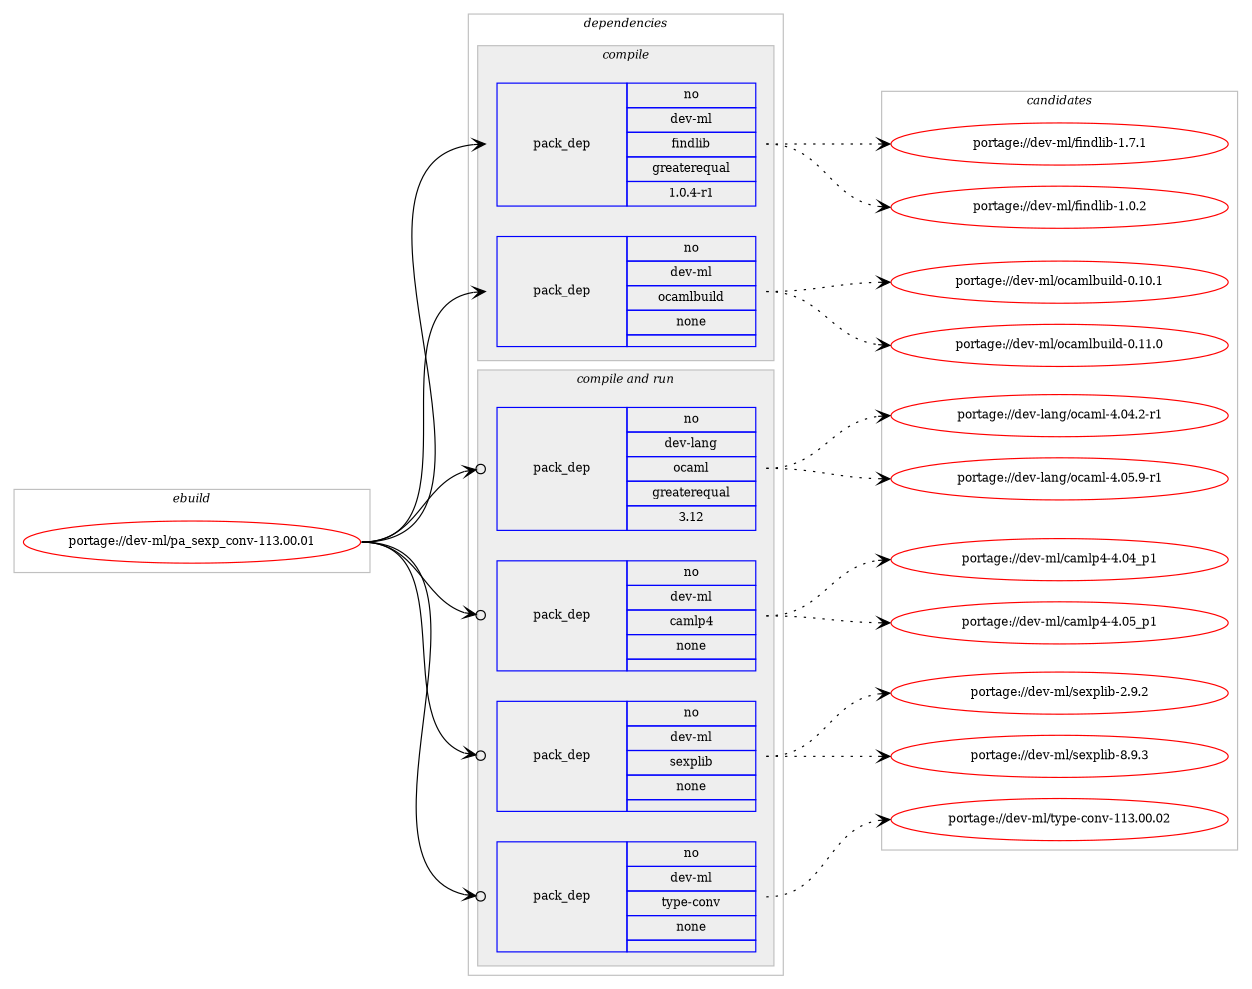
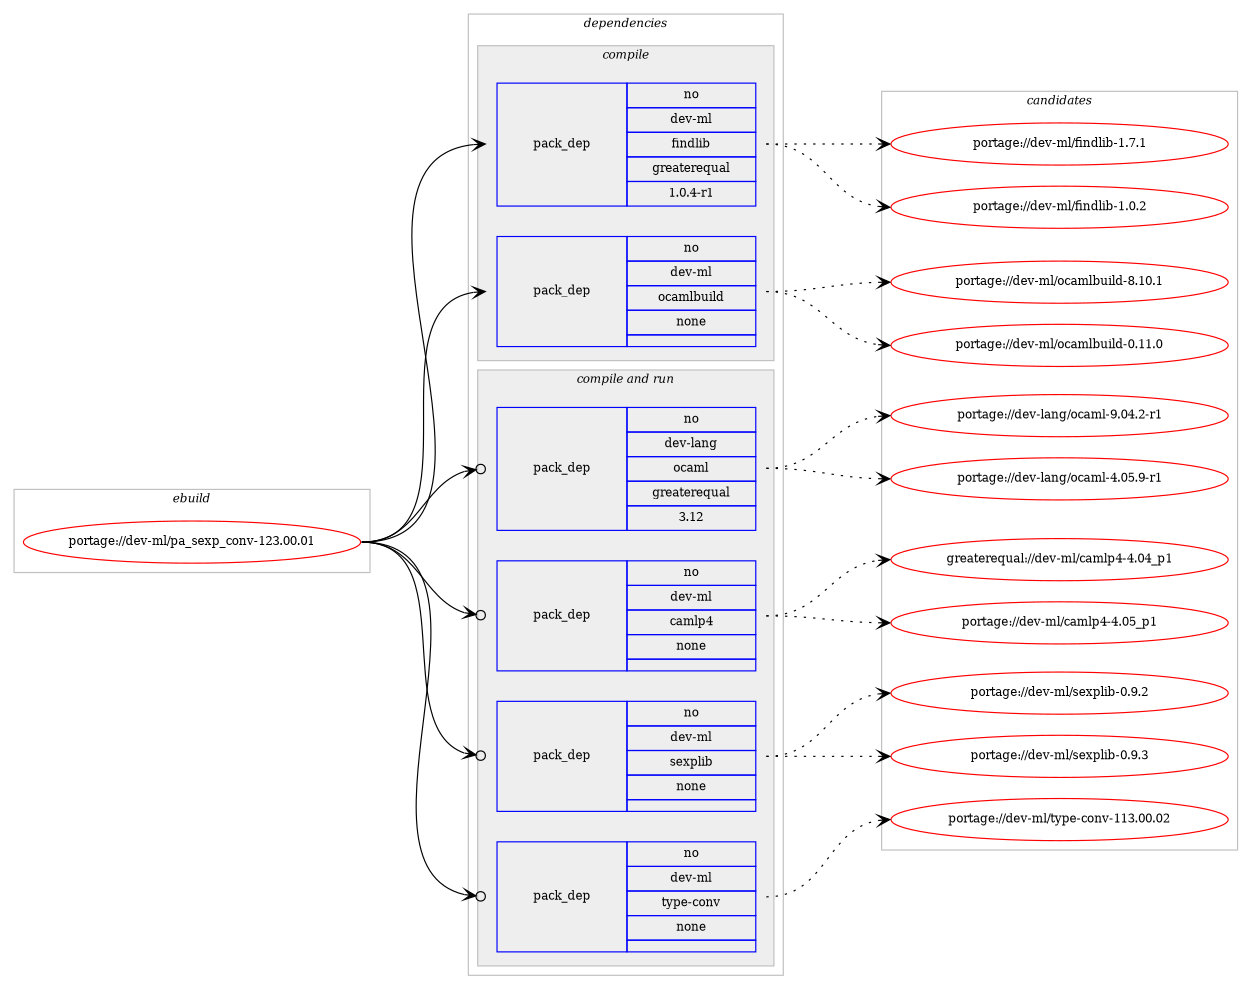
  digraph {
    compound=true
    concentrate=true
    fontname="DejaVu Serif"
    fontsize=10
    newrank=true
    rankdir=LR
    ranksep=1.5
    node [color=red fontname="DejaVu Serif" fontsize=10]
    edge [arrowhead=vee fontname="DejaVu Serif" headport=w style=dotted tailport=e weight=100]
-   n1 [label="portage://dev-ml/pa_sexp_conv-113.00.01" width=4]
+   n1 [label="portage://dev-ml/pa_sexp_conv-123.00.01" width=4]
    n2 [color=blue label=<<TABLE BORDER="0" CELLBORDER="1" CELLSPACING="0" CELLPADDING="4" WIDTH="220"><TR><TD ROWSPAN="6" CELLPADDING="30">pack_dep</TD></TR><TR><TD WIDTH="110">no</TD></TR><TR><TD>dev-ml</TD></TR><TR><TD>findlib</TD></TR><TR><TD>greaterequal</TD></TR><TR><TD>1.0.4-r1</TD></TR></TABLE>> shape=none]
    n3 [color=blue label=<<TABLE BORDER="0" CELLBORDER="1" CELLSPACING="0" CELLPADDING="4" WIDTH="220"><TR><TD ROWSPAN="6" CELLPADDING="30">pack_dep</TD></TR><TR><TD WIDTH="110">no</TD></TR><TR><TD>dev-ml</TD></TR><TR><TD>ocamlbuild</TD></TR><TR><TD>none</TD></TR><TR><TD></TD></TR></TABLE>> shape=none]
    n4 [color=blue label=<<TABLE BORDER="0" CELLBORDER="1" CELLSPACING="0" CELLPADDING="4" WIDTH="220"><TR><TD ROWSPAN="6" CELLPADDING="30">pack_dep</TD></TR><TR><TD WIDTH="110">no</TD></TR><TR><TD>dev-lang</TD></TR><TR><TD>ocaml</TD></TR><TR><TD>greaterequal</TD></TR><TR><TD>3.12</TD></TR></TABLE>> shape=none]
    n5 [color=blue label=<<TABLE BORDER="0" CELLBORDER="1" CELLSPACING="0" CELLPADDING="4" WIDTH="220"><TR><TD ROWSPAN="6" CELLPADDING="30">pack_dep</TD></TR><TR><TD WIDTH="110">no</TD></TR><TR><TD>dev-ml</TD></TR><TR><TD>camlp4</TD></TR><TR><TD>none</TD></TR><TR><TD></TD></TR></TABLE>> shape=none]
    n6 [color=blue label=<<TABLE BORDER="0" CELLBORDER="1" CELLSPACING="0" CELLPADDING="4" WIDTH="220"><TR><TD ROWSPAN="6" CELLPADDING="30">pack_dep</TD></TR><TR><TD WIDTH="110">no</TD></TR><TR><TD>dev-ml</TD></TR><TR><TD>sexplib</TD></TR><TR><TD>none</TD></TR><TR><TD></TD></TR></TABLE>> shape=none]
    n7 [color=blue label=<<TABLE BORDER="0" CELLBORDER="1" CELLSPACING="0" CELLPADDING="4" WIDTH="220"><TR><TD ROWSPAN="6" CELLPADDING="30">pack_dep</TD></TR><TR><TD WIDTH="110">no</TD></TR><TR><TD>dev-ml</TD></TR><TR><TD>type-conv</TD></TR><TR><TD>none</TD></TR><TR><TD></TD></TR></TABLE>> shape=none]
    n8 [label="portage://dev-ml/findlib-1.7.1" width=4]
    n9 [label="portage://dev-ml/findlib-1.0.2" width=4]
-   n10 [label="portage://dev-ml/ocamlbuild-0.10.1" width=4]
+   n10 [label="portage://dev-ml/ocamlbuild-8.10.1" width=4]
    n11 [label="portage://dev-ml/ocamlbuild-0.11.0" width=4]
-   n12 [label="portage://dev-lang/ocaml-4.04.2-r1" width=4]
+   n12 [label="portage://dev-lang/ocaml-9.04.2-r1" width=4]
    n13 [label="portage://dev-lang/ocaml-4.05.9-r1" width=4]
-   n14 [label="portage://dev-ml/camlp4-4.04_p1" width=4]
+   n14 [label="greaterequal://dev-ml/camlp4-4.04_p1" width=4]
    n15 [label="portage://dev-ml/camlp4-4.05_p1" width=4]
-   n16 [label="portage://dev-ml/sexplib-2.9.2" width=4]
-   n17 [label="portage://dev-ml/sexplib-8.9.3" width=4]
+   n16 [label="portage://dev-ml/sexplib-0.9.2" width=4]
+   n17 [label="portage://dev-ml/sexplib-0.9.3" width=4]
    n18 [label="portage://dev-ml/type-conv-113.00.02" width=4]
    subgraph cluster_1 {
      color=gray
      label=<<i>ebuild</i>>
      rank=same
      n1
    }
    subgraph cluster_2 {
      color=gray
      label=<<i>dependencies</i>>
      subgraph cluster_3 {
        color=gray
        fillcolor="#eeeeee"
        label=<<i>compile</i>>
        style=filled
        subgraph sub_4 {
          color=gray
          fillcolor="#eeeeee"
          label=<<i>compile</i>>
          style=filled
          n2
        }
        subgraph sub_5 {
          color=gray
          fillcolor="#eeeeee"
          label=<<i>compile</i>>
          style=filled
          n3
        }
      }
      subgraph cluster_6 {
        color=gray
        fillcolor="#eeeeee"
        label=<<i>compile and run</i>>
        style=filled
        subgraph sub_7 {
          color=gray
          fillcolor="#eeeeee"
          label=<<i>compile and run</i>>
          style=filled
          n4
        }
        subgraph sub_8 {
          color=gray
          fillcolor="#eeeeee"
          label=<<i>compile and run</i>>
          style=filled
          n5
        }
        subgraph sub_9 {
          color=gray
          fillcolor="#eeeeee"
          label=<<i>compile and run</i>>
          style=filled
          n6
        }
        subgraph sub_10 {
          color=gray
          fillcolor="#eeeeee"
          label=<<i>compile and run</i>>
          style=filled
          n7
        }
      }
      subgraph cluster_11 {
        color=gray
        fillcolor="#eeeeee"
        label=<<i>run</i>>
        style=filled
      }
    }
    subgraph cluster_12 {
      color=gray
      label=<<i>candidates</i>>
      rank=same
      subgraph sub_13 {
        color=black
        label=<<i>candidates</i>>
        nodesep=1
        rank=same
        n8
        n9
      }
      subgraph sub_14 {
        color=black
        label=<<i>candidates</i>>
        nodesep=1
        rank=same
        n10
        n11
      }
      subgraph sub_15 {
        color=black
        label=<<i>candidates</i>>
        nodesep=1
        rank=same
        n12
        n13
      }
      subgraph sub_16 {
        color=black
        label=<<i>candidates</i>>
        nodesep=1
        rank=same
        n14
        n15
      }
      subgraph sub_17 {
        color=black
        label=<<i>candidates</i>>
        nodesep=1
        rank=same
        n16
        n17
      }
      subgraph sub_18 {
        color=black
        label=<<i>candidates</i>>
        nodesep=1
        rank=same
        n18
      }
    }
    n1 -> n2 [style=solid weight=20]
    n1 -> n3 [style=solid weight=20]
    n1 -> n4 [arrowhead=odotvee style=solid weight=20]
    n1 -> n5 [arrowhead=odotvee style=solid weight=20]
    n1 -> n6 [arrowhead=odotvee style=solid weight=20]
    n1 -> n7 [arrowhead=odotvee style=solid weight=20]
    n2 -> n8
    n2 -> n9
    n3 -> n10
    n3 -> n11
    n4 -> n12
    n4 -> n13
    n5 -> n14
    n5 -> n15
    n6 -> n16
    n6 -> n17
    n7 -> n18
  }
